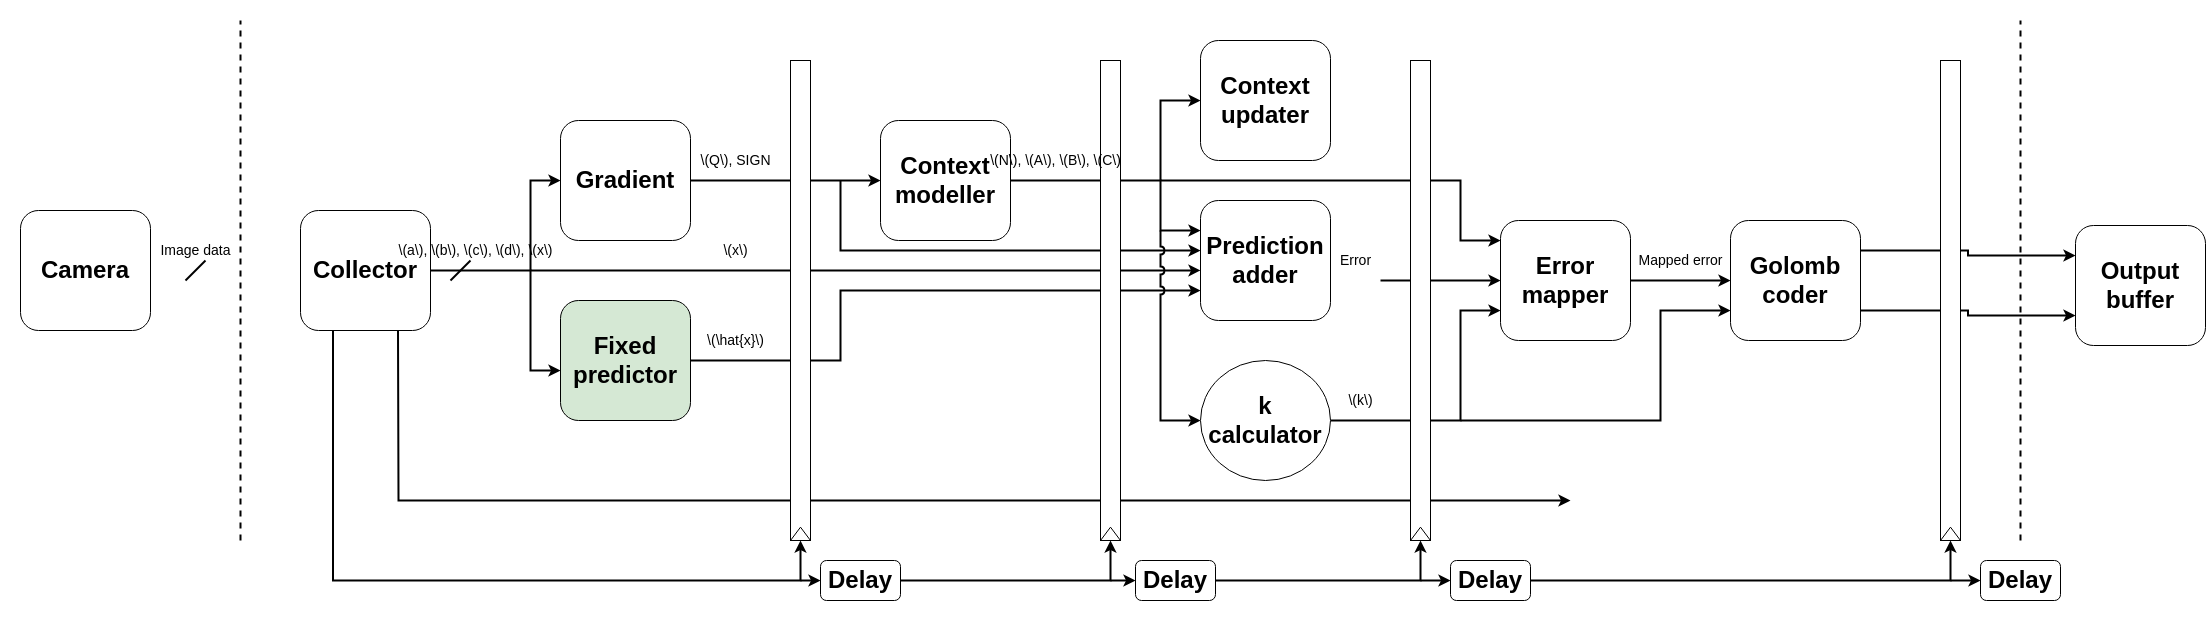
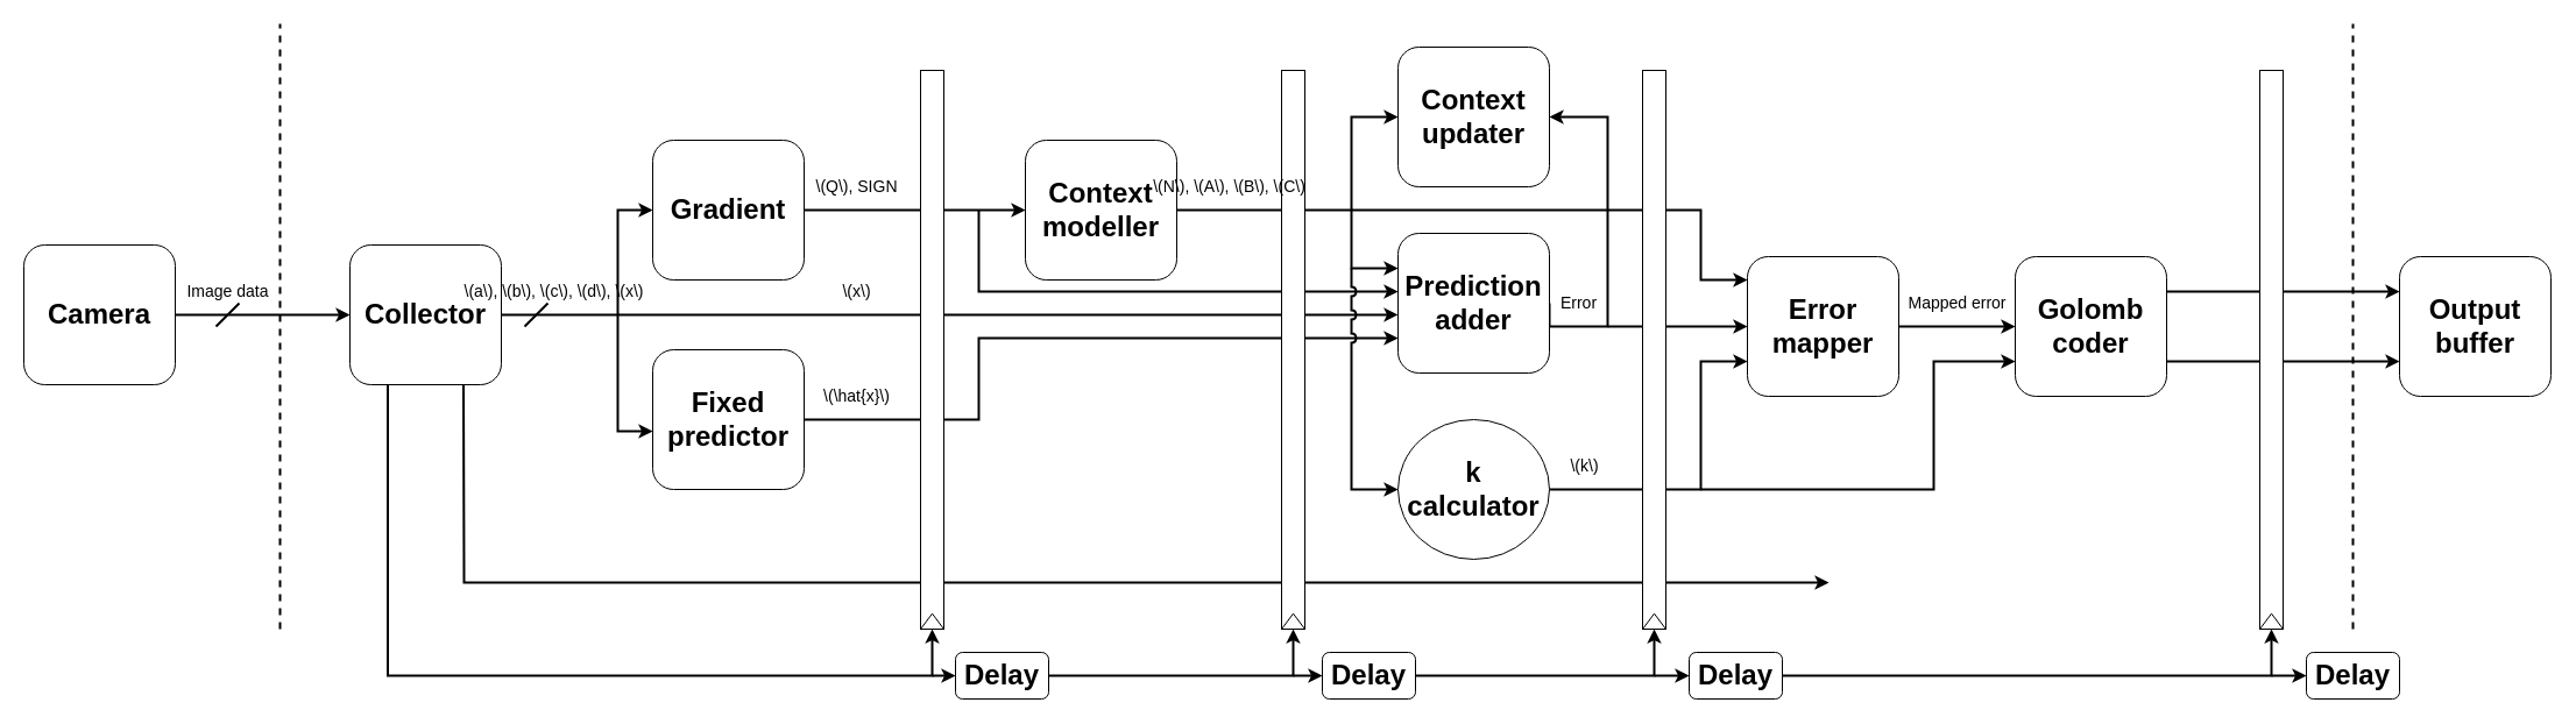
  <mxCell id="0" />
  <mxCell id="1" parent="0" />
  <mxCell id="2" value="" style="endArrow=classic;html=1;strokeWidth=2;fontSize=14;entryX=0;entryY=0.5;entryDx=0;entryDy=0;" parent="1" target="25" edge="1"><mxGeometry width="50" height="50" relative="1" as="geometry"><mxPoint x="1380" y="280" as="sourcePoint" /><mxPoint x="1530" y="250" as="targetPoint" /></mxGeometry></mxCell>
  <mxCell id="3" value="" style="endArrow=classic;html=1;strokeWidth=2;fontSize=14;entryX=0;entryY=0.25;entryDx=0;entryDy=0;rounded=0;jumpStyle=arc;" parent="1" edge="1"><mxGeometry width="50" height="50" relative="1" as="geometry"><mxPoint x="1160" y="180" as="sourcePoint" /><mxPoint x="1500" y="240" as="targetPoint" /><Array as="points"><mxPoint x="1460" y="180" /><mxPoint x="1460" y="240" /></Array></mxGeometry></mxCell>
+ <mxCell id="4" style="edgeStyle=orthogonalEdgeStyle;rounded=0;orthogonalLoop=1;jettySize=auto;html=1;exitX=1;exitY=0.5;exitDx=0;exitDy=0;entryX=1;entryY=0.5;entryDx=0;entryDy=0;strokeWidth=2;fontSize=14;" parent="1" source="23" target="20" edge="1"><mxGeometry relative="1" as="geometry"><Array as="points"><mxPoint x="1330" y="280" /><mxPoint x="1380" y="280" /><mxPoint x="1380" y="100" /></Array></mxGeometry></mxCell>
  <mxCell id="5" value="" style="endArrow=classic;html=1;strokeWidth=2;fontSize=14;rounded=0;entryX=0;entryY=0.417;entryDx=0;entryDy=0;entryPerimeter=0;" parent="1" target="23" edge="1"><mxGeometry width="50" height="50" relative="1" as="geometry"><mxPoint x="840" y="190" as="sourcePoint" /><mxPoint x="1220" y="370" as="targetPoint" /><Array as="points"><mxPoint x="840" y="180" /><mxPoint x="840" y="250" /></Array></mxGeometry></mxCell>
  <mxCell id="6" value="" style="endArrow=classic;html=1;strokeWidth=2;fontSize=14;rounded=0;entryX=0;entryY=0.583;entryDx=0;entryDy=0;entryPerimeter=0;" parent="1" target="23" edge="1"><mxGeometry width="50" height="50" relative="1" as="geometry"><mxPoint x="530" y="270" as="sourcePoint" /><mxPoint x="1190" y="290" as="targetPoint" /><Array as="points"><mxPoint x="830" y="270" /></Array></mxGeometry></mxCell>
  <mxCell id="7" style="edgeStyle=orthogonalEdgeStyle;rounded=0;orthogonalLoop=1;jettySize=auto;html=1;exitX=1;exitY=0.5;exitDx=0;exitDy=0;strokeWidth=2;fontSize=14;entryX=0;entryY=0.5;entryDx=0;entryDy=0;" parent="1" source="15" target="19" edge="1"><mxGeometry relative="1" as="geometry"><mxPoint x="790" y="200" as="targetPoint" /><Array as="points"><mxPoint x="690" y="180" /></Array></mxGeometry></mxCell>
+ <mxCell id="8" style="edgeStyle=orthogonalEdgeStyle;rounded=0;orthogonalLoop=1;jettySize=auto;html=1;exitX=1;exitY=0.5;exitDx=0;exitDy=0;entryX=0;entryY=0.5;entryDx=0;entryDy=0;fontSize=24;strokeWidth=2;" parent="1" source="9" target="14" edge="1"><mxGeometry relative="1" as="geometry" /></mxCell>
  <mxCell id="9" value="Camera" style="rounded=1;whiteSpace=wrap;html=1;strokeWidth=1;fontSize=24;fontStyle=1" parent="1" vertex="1"><mxGeometry x="20" y="210" width="130" height="120" as="geometry" /></mxCell>
  <mxCell id="10" style="edgeStyle=orthogonalEdgeStyle;rounded=0;orthogonalLoop=1;jettySize=auto;html=1;entryX=0;entryY=0.5;entryDx=0;entryDy=0;strokeWidth=2;fontSize=24;" parent="1" target="15" edge="1"><mxGeometry relative="1" as="geometry"><mxPoint x="530" y="270" as="sourcePoint" /><Array as="points"><mxPoint x="530" y="270" /><mxPoint x="530" y="180" /></Array></mxGeometry></mxCell>
  <mxCell id="11" style="edgeStyle=orthogonalEdgeStyle;rounded=0;orthogonalLoop=1;jettySize=auto;html=1;exitX=1;exitY=0.5;exitDx=0;exitDy=0;entryX=0;entryY=0.5;entryDx=0;entryDy=0;strokeWidth=2;fontSize=24;" parent="1" source="14" edge="1"><mxGeometry relative="1" as="geometry"><mxPoint x="560" y="370" as="targetPoint" /><Array as="points"><mxPoint x="530" y="270" /><mxPoint x="530" y="370" /></Array></mxGeometry></mxCell>
  <mxCell id="12" style="edgeStyle=orthogonalEdgeStyle;rounded=0;jumpStyle=arc;orthogonalLoop=1;jettySize=auto;html=1;exitX=0.75;exitY=1;exitDx=0;exitDy=0;strokeWidth=2;fontSize=14;" parent="1" source="14" edge="1"><mxGeometry relative="1" as="geometry"><mxPoint x="1570" y="500" as="targetPoint" /><Array as="points"><mxPoint x="398" y="460" /><mxPoint x="398" y="500" /></Array></mxGeometry></mxCell>
  <mxCell id="13" style="edgeStyle=orthogonalEdgeStyle;rounded=0;jumpStyle=arc;orthogonalLoop=1;jettySize=auto;html=1;exitX=0.25;exitY=1;exitDx=0;exitDy=0;strokeWidth=2;fontSize=14;entryX=0.5;entryY=1;entryDx=0;entryDy=0;" parent="1" source="14" target="33" edge="1"><mxGeometry relative="1" as="geometry"><mxPoint x="940" y="610" as="targetPoint" /><Array as="points"><mxPoint x="333" y="580" /><mxPoint x="800" y="580" /></Array></mxGeometry></mxCell>
  <mxCell id="14" value="&lt;b style=&quot;font-size: 24px;&quot;&gt;Collector&lt;/b&gt;" style="rounded=1;whiteSpace=wrap;html=1;fontSize=24;" parent="1" vertex="1"><mxGeometry x="300" y="210" width="130" height="120" as="geometry" /></mxCell>
  <mxCell id="15" value="&lt;b style=&quot;font-size: 24px&quot;&gt;Gradient&lt;/b&gt;" style="rounded=1;whiteSpace=wrap;html=1;fontSize=24;" parent="1" vertex="1"><mxGeometry x="560" y="120" width="130" height="120" as="geometry" /></mxCell>
  <mxCell id="16" style="edgeStyle=orthogonalEdgeStyle;rounded=0;orthogonalLoop=1;jettySize=auto;html=1;exitX=1;exitY=0.5;exitDx=0;exitDy=0;strokeWidth=2;fontSize=14;entryX=0;entryY=0.75;entryDx=0;entryDy=0;" parent="1" source="17" target="23" edge="1"><mxGeometry relative="1" as="geometry"><mxPoint x="1190" y="320" as="targetPoint" /><Array as="points"><mxPoint x="840" y="360" /><mxPoint x="840" y="290" /></Array></mxGeometry></mxCell>
- <mxCell id="17" value="&lt;b style=&quot;font-size: 24px&quot;&gt;Fixed predictor&lt;/b&gt;" style="rounded=1;whiteSpace=wrap;html=1;fontSize=24;fillColor=#d5e8d4;" parent="1" vertex="1"><mxGeometry x="560" y="300" width="130" height="120" as="geometry" /></mxCell>
+ <mxCell id="17" value="&lt;b style=&quot;font-size: 24px&quot;&gt;Fixed predictor&lt;/b&gt;" style="rounded=1;whiteSpace=wrap;html=1;fontSize=24;" parent="1" vertex="1"><mxGeometry x="560" y="300" width="130" height="120" as="geometry" /></mxCell>
  <mxCell id="18" style="edgeStyle=orthogonalEdgeStyle;rounded=0;orthogonalLoop=1;jettySize=auto;html=1;exitX=1;exitY=0.5;exitDx=0;exitDy=0;strokeWidth=2;fontSize=14;entryX=0;entryY=0.25;entryDx=0;entryDy=0;" parent="1" source="19" target="23" edge="1"><mxGeometry relative="1" as="geometry"><mxPoint x="1220" y="350" as="targetPoint" /><Array as="points"><mxPoint x="1160" y="180" /><mxPoint x="1160" y="230" /></Array></mxGeometry></mxCell>
  <mxCell id="19" value="&lt;b style=&quot;font-size: 24px&quot;&gt;Context modeller&lt;/b&gt;" style="rounded=1;whiteSpace=wrap;html=1;fontSize=24;" parent="1" vertex="1"><mxGeometry x="880" y="120" width="130" height="120" as="geometry" /></mxCell>
  <mxCell id="20" value="&lt;b style=&quot;font-size: 24px&quot;&gt;Context updater&lt;/b&gt;" style="rounded=1;whiteSpace=wrap;html=1;fontSize=24;" parent="1" vertex="1"><mxGeometry x="1200" y="40" width="130" height="120" as="geometry" /></mxCell>
  <mxCell id="21" style="edgeStyle=orthogonalEdgeStyle;rounded=0;jumpStyle=arc;orthogonalLoop=1;jettySize=auto;html=1;exitX=1;exitY=0.5;exitDx=0;exitDy=0;entryX=0;entryY=0.75;entryDx=0;entryDy=0;strokeWidth=2;fontSize=14;" parent="1" source="22" target="25" edge="1"><mxGeometry relative="1" as="geometry"><Array as="points"><mxPoint x="1460" y="420" /><mxPoint x="1460" y="310" /></Array></mxGeometry></mxCell>
  <mxCell id="22" value="&lt;b style=&quot;font-size: 24px&quot;&gt;k calculator&lt;/b&gt;" style="ellipse;whiteSpace=wrap;html=1;fontSize=24;" parent="1" vertex="1"><mxGeometry x="1200" y="360" width="130" height="120" as="geometry" /></mxCell>
  <mxCell id="23" value="&lt;b&gt;Prediction adder&lt;/b&gt;" style="rounded=1;whiteSpace=wrap;html=1;fontSize=24;" parent="1" vertex="1"><mxGeometry x="1200" y="200" width="130" height="120" as="geometry" /></mxCell>
  <mxCell id="24" style="edgeStyle=orthogonalEdgeStyle;rounded=0;jumpStyle=arc;orthogonalLoop=1;jettySize=auto;html=1;exitX=1;exitY=0.5;exitDx=0;exitDy=0;entryX=0;entryY=0.5;entryDx=0;entryDy=0;strokeWidth=2;fontSize=14;" parent="1" source="25" target="28" edge="1"><mxGeometry relative="1" as="geometry" /></mxCell>
  <mxCell id="25" value="&lt;b&gt;Error mapper&lt;/b&gt;" style="rounded=1;whiteSpace=wrap;html=1;fontSize=24;" parent="1" vertex="1"><mxGeometry x="1500" y="220" width="130" height="120" as="geometry" /></mxCell>
  <mxCell id="26" style="edgeStyle=orthogonalEdgeStyle;rounded=0;jumpStyle=arc;orthogonalLoop=1;jettySize=auto;html=1;exitX=1;exitY=0.25;exitDx=0;exitDy=0;entryX=0;entryY=0.25;entryDx=0;entryDy=0;strokeWidth=2;fontSize=14;" parent="1" source="28" target="29" edge="1"><mxGeometry relative="1" as="geometry" /></mxCell>
  <mxCell id="27" style="edgeStyle=orthogonalEdgeStyle;rounded=0;jumpStyle=arc;orthogonalLoop=1;jettySize=auto;html=1;exitX=1;exitY=0.75;exitDx=0;exitDy=0;entryX=0;entryY=0.75;entryDx=0;entryDy=0;strokeWidth=2;fontSize=14;" parent="1" source="28" target="29" edge="1"><mxGeometry relative="1" as="geometry" /></mxCell>
  <mxCell id="28" value="&lt;b&gt;Golomb coder&lt;/b&gt;" style="rounded=1;whiteSpace=wrap;html=1;fontSize=24;" parent="1" vertex="1"><mxGeometry x="1730" y="220" width="130" height="120" as="geometry" /></mxCell>
- <mxCell id="29" value="&lt;b&gt;Output buffer&lt;/b&gt;" style="rounded=1;whiteSpace=wrap;html=1;fontSize=24;" parent="1" vertex="1"><mxGeometry x="2075" y="225" width="130" height="120" as="geometry" /></mxCell>
+ <mxCell id="29" value="&lt;b&gt;Output buffer&lt;/b&gt;" style="rounded=1;whiteSpace=wrap;html=1;fontSize=24;" parent="1" vertex="1"><mxGeometry x="2060" y="220" width="130" height="120" as="geometry" /></mxCell>
  <mxCell id="30" value="" style="endArrow=none;html=1;strokeWidth=2;fontSize=24;" parent="1" edge="1"><mxGeometry width="50" height="50" relative="1" as="geometry"><mxPoint x="185" y="280" as="sourcePoint" /><mxPoint x="205" y="260" as="targetPoint" /></mxGeometry></mxCell>
  <mxCell id="31" value="" style="endArrow=none;html=1;strokeWidth=2;fontSize=24;dashed=1;" parent="1" edge="1"><mxGeometry width="50" height="50" relative="1" as="geometry"><mxPoint x="240" y="540" as="sourcePoint" /><mxPoint x="240" as="targetPoint" y="20" /></mxGeometry></mxCell>
  <mxCell id="32" value="" style="group" parent="1" vertex="1" connectable="0"><mxGeometry x="790" y="60" width="20" height="480" as="geometry" /></mxCell>
  <mxCell id="33" value="" style="rounded=0;whiteSpace=wrap;html=1;fontSize=24;" parent="32" vertex="1"><mxGeometry width="20" height="480" as="geometry" /></mxCell>
  <mxCell id="34" value="" style="endArrow=none;html=1;strokeWidth=1;fontSize=24;exitX=0;exitY=1;exitDx=0;exitDy=0;" parent="32" source="33" edge="1"><mxGeometry width="50" height="50" relative="1" as="geometry"><mxPoint x="30" y="520" as="sourcePoint" /><mxPoint x="10" y="466.667" as="targetPoint" /></mxGeometry></mxCell>
  <mxCell id="35" value="" style="endArrow=none;html=1;strokeWidth=1;fontSize=24;exitX=1;exitY=1;exitDx=0;exitDy=0;" parent="32" source="33" edge="1"><mxGeometry width="50" height="50" relative="1" as="geometry"><mxPoint x="10" y="520" as="sourcePoint" /><mxPoint x="10" y="466.667" as="targetPoint" /></mxGeometry></mxCell>
  <mxCell id="36" value="" style="endArrow=none;html=1;strokeWidth=2;fontSize=24;" parent="1" edge="1"><mxGeometry width="50" height="50" relative="1" as="geometry"><mxPoint x="450" y="280" as="sourcePoint" /><mxPoint x="470" y="260" as="targetPoint" /></mxGeometry></mxCell>
  <mxCell id="37" value="\(a\), \(b\), \(c\), \(d\), \(x\)" style="text;html=1;align=center;verticalAlign=middle;resizable=0;points=[];autosize=1;fontSize=14;" parent="1" vertex="1"><mxGeometry x="390" y="240" width="170" height="20" as="geometry" /></mxCell>
  <mxCell id="38" value="Image data" style="text;html=1;align=center;verticalAlign=middle;resizable=0;points=[];autosize=1;fontSize=14;" parent="1" vertex="1"><mxGeometry x="150" y="240" width="90" height="20" as="geometry" /></mxCell>
  <mxCell id="39" value="\(Q\), SIGN" style="text;html=1;align=center;verticalAlign=middle;resizable=0;points=[];autosize=1;fontSize=14;" parent="1" vertex="1"><mxGeometry x="690" y="150" width="90" height="20" as="geometry" /></mxCell>
  <mxCell id="40" value="\(\hat{x}\)" style="text;html=1;align=center;verticalAlign=middle;resizable=0;points=[];autosize=1;fontSize=14;" parent="1" vertex="1"><mxGeometry x="700" y="330" width="70" height="20" as="geometry" /></mxCell>
  <mxCell id="41" value="" style="group" parent="1" vertex="1" connectable="0"><mxGeometry x="1100" y="60" width="20" height="480" as="geometry" /></mxCell>
  <mxCell id="42" value="" style="rounded=0;whiteSpace=wrap;html=1;fontSize=24;" parent="41" vertex="1"><mxGeometry width="20" height="480" as="geometry" /></mxCell>
  <mxCell id="43" value="" style="endArrow=none;html=1;strokeWidth=1;fontSize=24;exitX=0;exitY=1;exitDx=0;exitDy=0;" parent="41" source="42" edge="1"><mxGeometry width="50" height="50" relative="1" as="geometry"><mxPoint x="30" y="520" as="sourcePoint" /><mxPoint x="10" y="466.667" as="targetPoint" /></mxGeometry></mxCell>
  <mxCell id="44" value="" style="endArrow=none;html=1;strokeWidth=1;fontSize=24;exitX=1;exitY=1;exitDx=0;exitDy=0;" parent="41" source="42" edge="1"><mxGeometry width="50" height="50" relative="1" as="geometry"><mxPoint x="10" y="520" as="sourcePoint" /><mxPoint x="10" y="466.667" as="targetPoint" /></mxGeometry></mxCell>
  <mxCell id="45" value="\(x\)" style="text;html=1;align=center;verticalAlign=middle;resizable=0;points=[];autosize=1;fontSize=14;" parent="1" vertex="1"><mxGeometry x="715" y="240" width="40" height="20" as="geometry" /></mxCell>
  <mxCell id="46" value="Error" style="text;html=1;align=center;verticalAlign=middle;resizable=0;points=[];autosize=1;fontSize=14;" parent="1" vertex="1"><mxGeometry x="1330" y="250" width="50" height="20" as="geometry" /></mxCell>
  <mxCell id="47" value="\(N\), \(A\), \(B\), \(C\)" style="text;html=1;align=center;verticalAlign=middle;resizable=0;points=[];autosize=1;fontSize=14;" parent="1" vertex="1"><mxGeometry x="980" y="150" width="150" height="20" as="geometry" /></mxCell>
  <mxCell id="48" value="" style="endArrow=classic;html=1;strokeWidth=2;fontSize=14;entryX=0;entryY=0.5;entryDx=0;entryDy=0;rounded=0;" parent="1" target="20" edge="1"><mxGeometry width="50" height="50" relative="1" as="geometry"><mxPoint x="1160" y="180" as="sourcePoint" /><mxPoint x="1180" y="150" as="targetPoint" /><Array as="points"><mxPoint x="1160" y="100" /></Array></mxGeometry></mxCell>
  <mxCell id="49" value="" style="endArrow=classic;html=1;strokeWidth=2;fontSize=14;jumpStyle=arc;entryX=0;entryY=0.5;entryDx=0;entryDy=0;rounded=0;" parent="1" target="22" edge="1"><mxGeometry width="50" height="50" relative="1" as="geometry"><mxPoint x="1160" y="230" as="sourcePoint" /><mxPoint x="1350" y="300" as="targetPoint" /><Array as="points"><mxPoint x="1160" y="420" /></Array></mxGeometry></mxCell>
  <mxCell id="50" value="\(k\)" style="text;html=1;align=center;verticalAlign=middle;resizable=0;points=[];autosize=1;fontSize=14;" parent="1" vertex="1"><mxGeometry x="1340" y="390" width="40" height="20" as="geometry" /></mxCell>
  <mxCell id="51" value="" style="group" parent="1" vertex="1" connectable="0"><mxGeometry x="1410" y="60" width="20" height="480" as="geometry" /></mxCell>
  <mxCell id="52" value="" style="rounded=0;whiteSpace=wrap;html=1;fontSize=24;" parent="51" vertex="1"><mxGeometry width="20" height="480" as="geometry" /></mxCell>
  <mxCell id="53" value="" style="endArrow=none;html=1;strokeWidth=1;fontSize=24;exitX=0;exitY=1;exitDx=0;exitDy=0;" parent="51" source="52" edge="1"><mxGeometry width="50" height="50" relative="1" as="geometry"><mxPoint x="30" y="520" as="sourcePoint" /><mxPoint x="10" y="466.667" as="targetPoint" /></mxGeometry></mxCell>
  <mxCell id="54" value="" style="endArrow=none;html=1;strokeWidth=1;fontSize=24;exitX=1;exitY=1;exitDx=0;exitDy=0;" parent="51" source="52" edge="1"><mxGeometry width="50" height="50" relative="1" as="geometry"><mxPoint x="10" y="520" as="sourcePoint" /><mxPoint x="10" y="466.667" as="targetPoint" /></mxGeometry></mxCell>
  <mxCell id="55" value="" style="endArrow=classic;html=1;strokeWidth=2;fontSize=14;entryX=0;entryY=0.75;entryDx=0;entryDy=0;rounded=0;" parent="1" target="28" edge="1"><mxGeometry width="50" height="50" relative="1" as="geometry"><mxPoint x="1460" y="420" as="sourcePoint" /><mxPoint x="1680" y="310" as="targetPoint" /><Array as="points"><mxPoint x="1660" y="420" /><mxPoint x="1660" y="310" /></Array></mxGeometry></mxCell>
  <mxCell id="56" value="Mapped error" style="text;html=1;align=center;verticalAlign=middle;resizable=0;points=[];autosize=1;fontSize=14;" parent="1" vertex="1"><mxGeometry x="1630" y="250" width="100" height="20" as="geometry" /></mxCell>
  <mxCell id="57" value="" style="endArrow=none;html=1;strokeWidth=2;fontSize=24;dashed=1;" parent="1" edge="1"><mxGeometry width="50" height="50" relative="1" as="geometry"><mxPoint x="2020" y="540" as="sourcePoint" /><mxPoint x="2020" as="targetPoint" y="20" /></mxGeometry></mxCell>
  <mxCell id="58" value="" style="group" parent="1" vertex="1" connectable="0"><mxGeometry x="1940" y="60" width="20" height="480" as="geometry" /></mxCell>
  <mxCell id="59" value="" style="rounded=0;whiteSpace=wrap;html=1;fontSize=24;" parent="58" vertex="1"><mxGeometry width="20" height="480" as="geometry" /></mxCell>
  <mxCell id="60" value="" style="endArrow=none;html=1;strokeWidth=1;fontSize=24;exitX=0;exitY=1;exitDx=0;exitDy=0;" parent="58" source="59" edge="1"><mxGeometry width="50" height="50" relative="1" as="geometry"><mxPoint x="30" y="520" as="sourcePoint" /><mxPoint x="10" y="466.667" as="targetPoint" /></mxGeometry></mxCell>
  <mxCell id="61" value="" style="endArrow=none;html=1;strokeWidth=1;fontSize=24;exitX=1;exitY=1;exitDx=0;exitDy=0;" parent="58" source="59" edge="1"><mxGeometry width="50" height="50" relative="1" as="geometry"><mxPoint x="10" y="520" as="sourcePoint" /><mxPoint x="10" y="466.667" as="targetPoint" /></mxGeometry></mxCell>
  <mxCell id="62" style="edgeStyle=orthogonalEdgeStyle;rounded=0;jumpStyle=arc;orthogonalLoop=1;jettySize=auto;html=1;exitX=1;exitY=0.5;exitDx=0;exitDy=0;entryX=0.5;entryY=1;entryDx=0;entryDy=0;strokeWidth=2;fontSize=14;" parent="1" source="63" target="42" edge="1"><mxGeometry relative="1" as="geometry" /></mxCell>
  <mxCell id="63" value="&lt;b style=&quot;font-size: 24px&quot;&gt;Delay&lt;/b&gt;" style="rounded=1;whiteSpace=wrap;html=1;fontSize=24;" parent="1" vertex="1"><mxGeometry x="820" y="560" width="80" height="40" as="geometry" /></mxCell>
  <mxCell id="64" value="" style="endArrow=classic;html=1;strokeWidth=2;fontSize=14;entryX=0;entryY=0.5;entryDx=0;entryDy=0;" parent="1" target="63" edge="1"><mxGeometry width="50" height="50" relative="1" as="geometry"><mxPoint x="800" y="580" as="sourcePoint" /><mxPoint x="900" y="510" as="targetPoint" /></mxGeometry></mxCell>
  <mxCell id="65" style="edgeStyle=orthogonalEdgeStyle;rounded=0;jumpStyle=arc;orthogonalLoop=1;jettySize=auto;html=1;exitX=1;exitY=0.5;exitDx=0;exitDy=0;entryX=0.5;entryY=1;entryDx=0;entryDy=0;strokeWidth=2;fontSize=14;" parent="1" source="66" target="52" edge="1"><mxGeometry relative="1" as="geometry" /></mxCell>
  <mxCell id="66" value="&lt;b style=&quot;font-size: 24px&quot;&gt;Delay&lt;/b&gt;" style="rounded=1;whiteSpace=wrap;html=1;fontSize=24;" parent="1" vertex="1"><mxGeometry x="1135" y="560" width="80" height="40" as="geometry" /></mxCell>
  <mxCell id="67" value="" style="endArrow=classic;html=1;strokeWidth=2;fontSize=14;entryX=0;entryY=0.5;entryDx=0;entryDy=0;" parent="1" target="66" edge="1"><mxGeometry width="50" height="50" relative="1" as="geometry"><mxPoint x="1110" y="580" as="sourcePoint" /><mxPoint x="1050" y="590" as="targetPoint" /></mxGeometry></mxCell>
  <mxCell id="68" style="edgeStyle=orthogonalEdgeStyle;rounded=0;jumpStyle=arc;orthogonalLoop=1;jettySize=auto;html=1;exitX=1;exitY=0.5;exitDx=0;exitDy=0;entryX=0.5;entryY=1;entryDx=0;entryDy=0;strokeWidth=2;fontSize=14;" parent="1" source="69" target="59" edge="1"><mxGeometry relative="1" as="geometry" /></mxCell>
  <mxCell id="69" value="&lt;b style=&quot;font-size: 24px&quot;&gt;Delay&lt;/b&gt;" style="rounded=1;whiteSpace=wrap;html=1;fontSize=24;" parent="1" vertex="1"><mxGeometry x="1450" y="560" width="80" height="40" as="geometry" /></mxCell>
  <mxCell id="70" value="" style="endArrow=classic;html=1;strokeWidth=2;fontSize=14;entryX=0;entryY=0.5;entryDx=0;entryDy=0;" parent="1" target="69" edge="1"><mxGeometry width="50" height="50" relative="1" as="geometry"><mxPoint x="1420" y="580" as="sourcePoint" /><mxPoint x="1410" y="600" as="targetPoint" /></mxGeometry></mxCell>
  <mxCell id="71" value="&lt;b style=&quot;font-size: 24px&quot;&gt;Delay&lt;/b&gt;" style="rounded=1;whiteSpace=wrap;html=1;fontSize=24;" parent="1" vertex="1"><mxGeometry x="1980" y="560" width="80" height="40" as="geometry" /></mxCell>
  <mxCell id="72" value="" style="endArrow=classic;html=1;strokeWidth=2;fontSize=14;entryX=0;entryY=0.5;entryDx=0;entryDy=0;" parent="1" target="71" edge="1"><mxGeometry width="50" height="50" relative="1" as="geometry"><mxPoint x="1950" y="580" as="sourcePoint" /><mxPoint x="1880" y="600" as="targetPoint" /></mxGeometry></mxCell>
